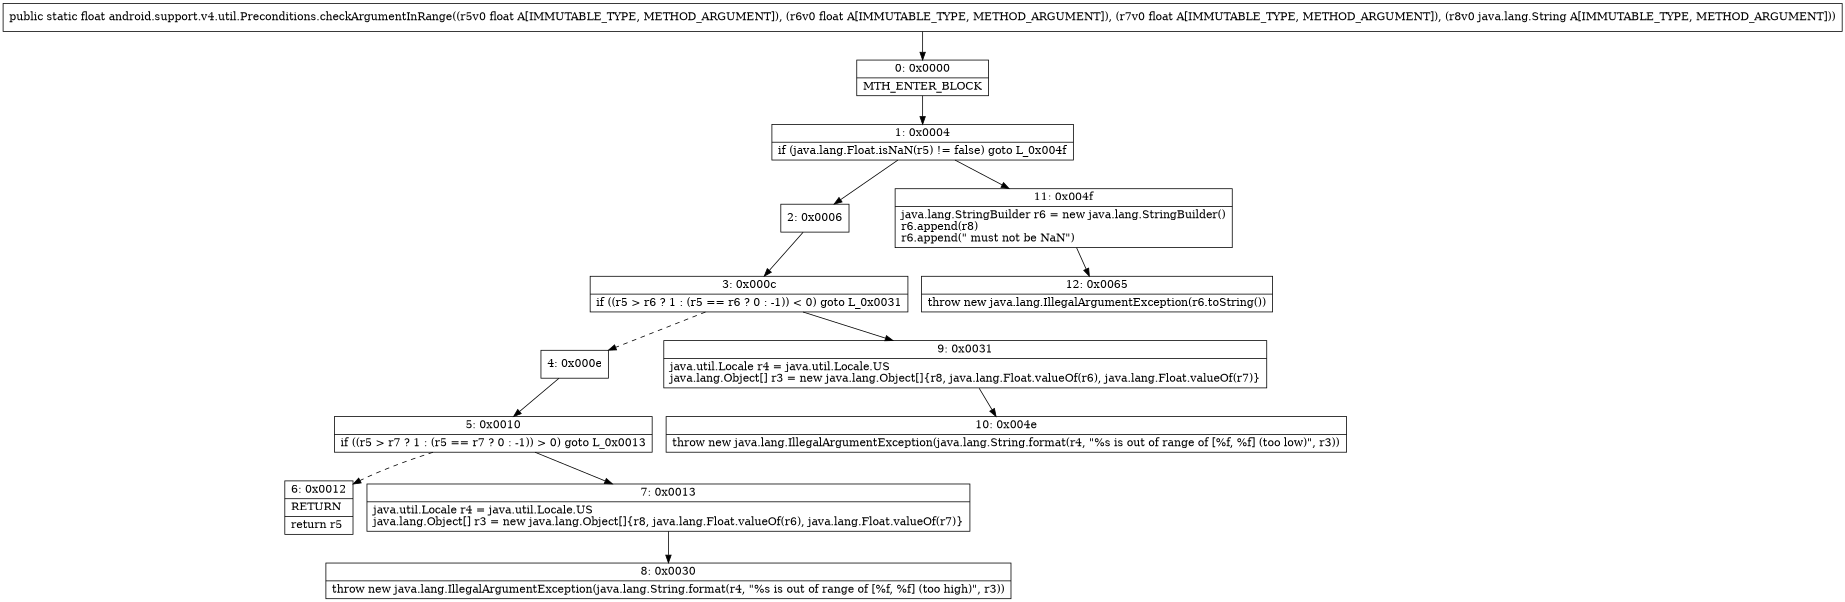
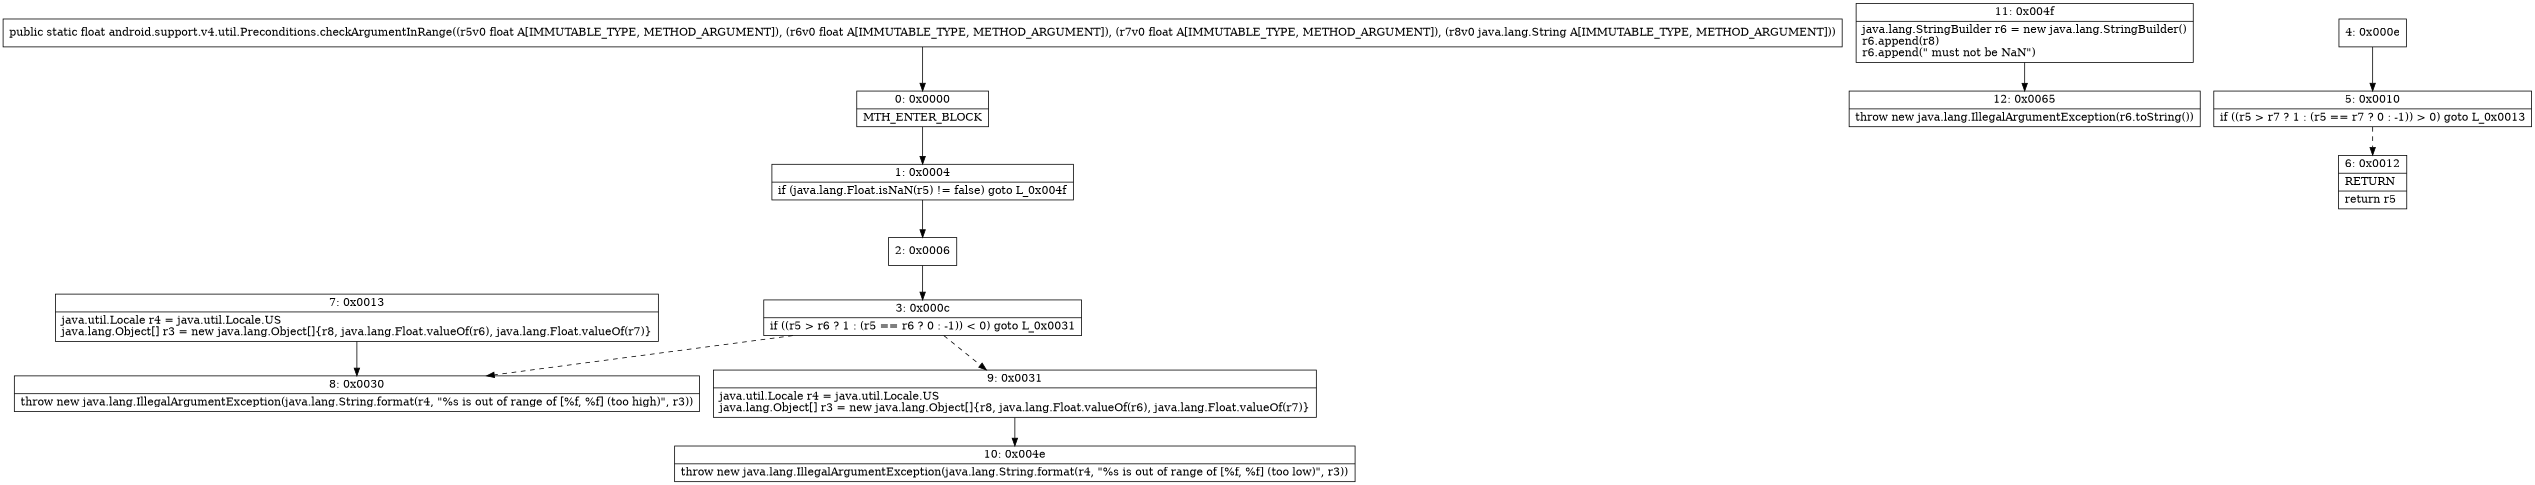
  digraph {
    node [shape=record]
    n1 [label="{0\:\ 0x0000|MTH_ENTER_BLOCK\l}"]
    n2 [label="{1\:\ 0x0004|if (java.lang.Float.isNaN(r5) != false) goto L_0x004f\l}"]
    n3 [label="{2\:\ 0x0006}"]
    n4 [label="{11\:\ 0x004f|java.lang.StringBuilder r6 = new java.lang.StringBuilder()\lr6.append(r8)\lr6.append(\" must not be NaN\")\l}"]
    n5 [label="{3\:\ 0x000c|if ((r5 \> r6 ? 1 : (r5 == r6 ? 0 : \-1)) \< 0) goto L_0x0031\l}"]
    n6 [label="{12\:\ 0x0065|throw new java.lang.IllegalArgumentException(r6.toString())\l}"]
    n7 [label="{4\:\ 0x000e}"]
    n8 [label="{9\:\ 0x0031|java.util.Locale r4 = java.util.Locale.US\ljava.lang.Object[] r3 = new java.lang.Object[]\{r8, java.lang.Float.valueOf(r6), java.lang.Float.valueOf(r7)\}\l}"]
    n9 [label="{5\:\ 0x0010|if ((r5 \> r7 ? 1 : (r5 == r7 ? 0 : \-1)) \> 0) goto L_0x0013\l}"]
    n10 [label="{10\:\ 0x004e|throw new java.lang.IllegalArgumentException(java.lang.String.format(r4, \"%s is out of range of [%f, %f] (too low)\", r3))\l}"]
    n11 [label="{6\:\ 0x0012|RETURN\l|return r5\l}"]
    n12 [label="{7\:\ 0x0013|java.util.Locale r4 = java.util.Locale.US\ljava.lang.Object[] r3 = new java.lang.Object[]\{r8, java.lang.Float.valueOf(r6), java.lang.Float.valueOf(r7)\}\l}"]
    n13 [label="{8\:\ 0x0030|throw new java.lang.IllegalArgumentException(java.lang.String.format(r4, \"%s is out of range of [%f, %f] (too high)\", r3))\l}"]
    n14 [label="{public static float android.support.v4.util.Preconditions.checkArgumentInRange((r5v0 float A[IMMUTABLE_TYPE, METHOD_ARGUMENT]), (r6v0 float A[IMMUTABLE_TYPE, METHOD_ARGUMENT]), (r7v0 float A[IMMUTABLE_TYPE, METHOD_ARGUMENT]), (r8v0 java.lang.String A[IMMUTABLE_TYPE, METHOD_ARGUMENT])) }"]
    n1 -> n2
    n2 -> n3 [style=solid]
-   n2 -> n4
    n3 -> n5
    n4 -> n6
-   n5 -> n7 [style=dashed]
-   n5 -> n8
+   n5 -> n13 [style=dashed]
+   n5 -> n8 [style=dashed]
    n7 -> n9
    n8 -> n10
    n9 -> n11 [style=dashed]
-   n9 -> n12
    n12 -> n13
    n14 -> n1
  }
